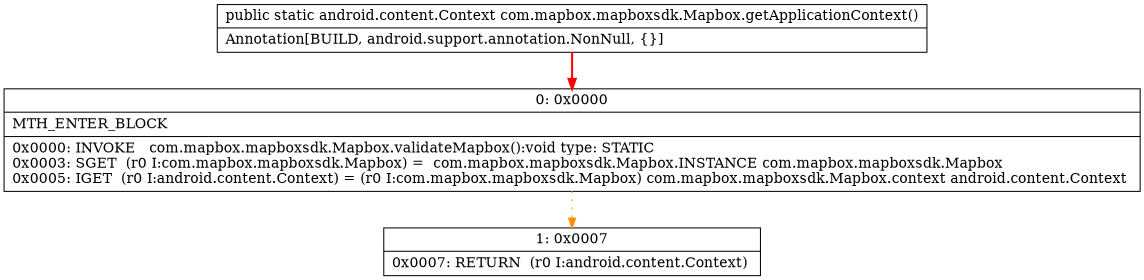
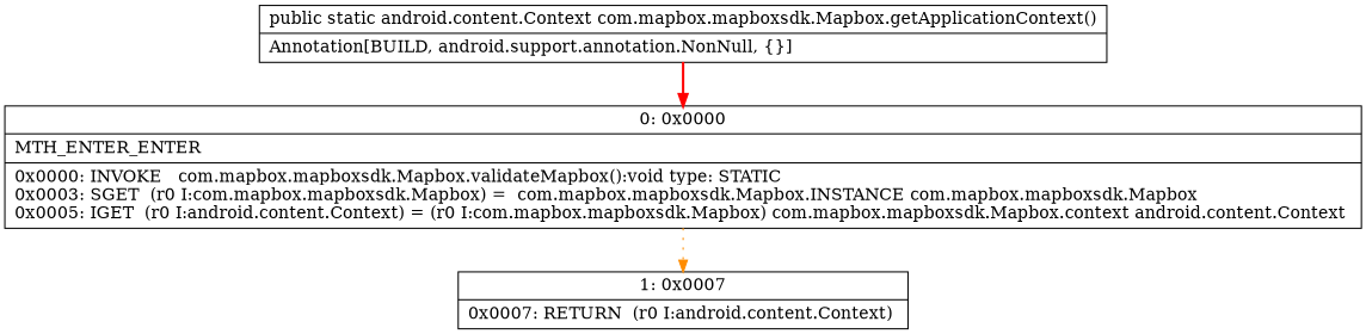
  digraph {
    node [shape=record]
-   n1 [label="{0\:\ 0x0000|MTH_ENTER_BLOCK\l|0x0000: INVOKE   com.mapbox.mapboxsdk.Mapbox.validateMapbox():void type: STATIC \l0x0003: SGET  (r0 I:com.mapbox.mapboxsdk.Mapbox) =  com.mapbox.mapboxsdk.Mapbox.INSTANCE com.mapbox.mapboxsdk.Mapbox \l0x0005: IGET  (r0 I:android.content.Context) = (r0 I:com.mapbox.mapboxsdk.Mapbox) com.mapbox.mapboxsdk.Mapbox.context android.content.Context \l}"]
+   n1 [label="{0\:\ 0x0000|MTH_ENTER_ENTER\l|0x0000: INVOKE   com.mapbox.mapboxsdk.Mapbox.validateMapbox():void type: STATIC \l0x0003: SGET  (r0 I:com.mapbox.mapboxsdk.Mapbox) =  com.mapbox.mapboxsdk.Mapbox.INSTANCE com.mapbox.mapboxsdk.Mapbox \l0x0005: IGET  (r0 I:android.content.Context) = (r0 I:com.mapbox.mapboxsdk.Mapbox) com.mapbox.mapboxsdk.Mapbox.context android.content.Context \l}"]
    n2 [label="{1\:\ 0x0007|0x0007: RETURN  (r0 I:android.content.Context) \l}"]
    n3 [label="{public static android.content.Context com.mapbox.mapboxsdk.Mapbox.getApplicationContext()  | Annotation[BUILD, android.support.annotation.NonNull, \{\}]\l}"]
    n1 -> n2 [color=darkorange style=dotted]
    n3 -> n1 [color=red style=bold]
  }
